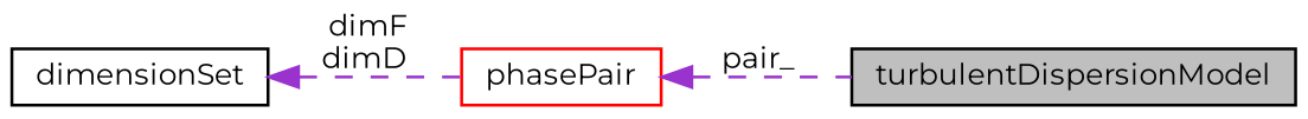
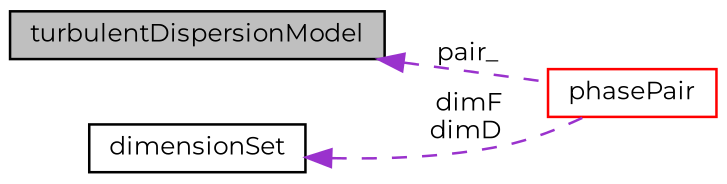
  digraph {
    fontname=Montserrat
    rankdir=LR
    node [color=black fontname=Montserrat fontsize=10 shape=record]
    edge [color=darkorchid3 dir=back fontname=Montserrat fontsize=10 labelfontname=Helvetica labelfontsize=10 style=dashed]
    n1 [fillcolor=grey75 fontcolor=black height=0.2 label=turbulentDispersionModel style=filled width=0.4]
    n2 [height=0.2 label=dimensionSet width=0.4]
    n3 [color=red height=0.2 label=phasePair width=0.4]
    n2 -> n3 [label=" dimF\ndimD"]
-   n3 -> n1 [label=" pair_"]
+   n1 -> n3 [label=" pair_"]
  }
